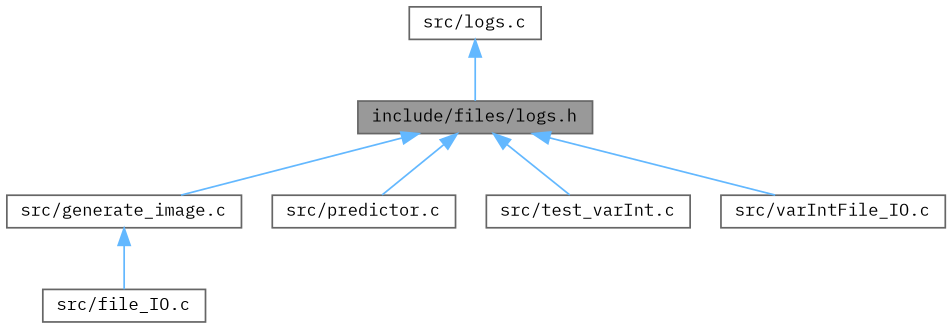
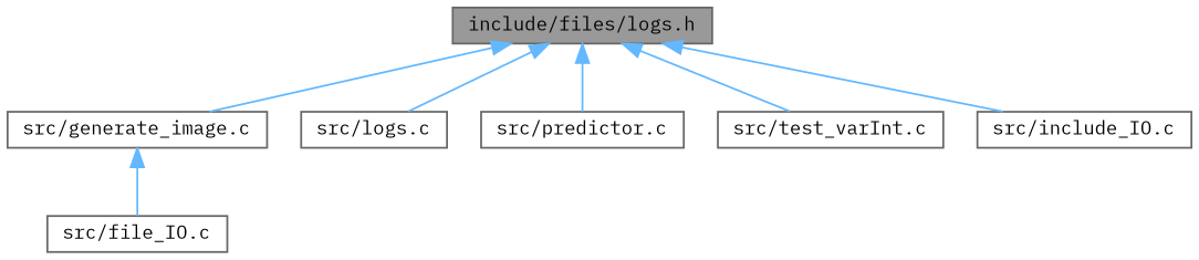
  digraph {
    fontname="IBM Plex Mono"
    node [color=grey40 fillcolor=white fontname="IBM Plex Mono" fontsize=10 shape=box style=filled]
    edge [color=steelblue1 dir=back fontname="IBM Plex Mono" fontsize=10 labelfontname=Helvetica labelfontsize=10 style=solid]
    n1 [color=gray40 fillcolor=grey60 fontcolor=black height=0.2 label="include/files/logs.h" width=0.4]
    n2 [height=0.2 label="src/generate_image.c" width=0.4]
    n3 [height=0.2 label="src/logs.c" width=0.4]
    n4 [height=0.2 label="src/predictor.c" width=0.4]
    n5 [height=0.2 label="src/test_varInt.c" width=0.4]
-   n6 [height=0.2 label="src/varIntFile_IO.c" width=0.4]
+   n6 [height=0.2 label="src/include_IO.c" width=0.4]
    n7 [height=0.2 label="src/file_IO.c" width=0.4]
    n1 -> n2
-   n3 -> n1
+   n1 -> n3
    n1 -> n4
    n1 -> n5
    n1 -> n6
    n2 -> n7
  }
